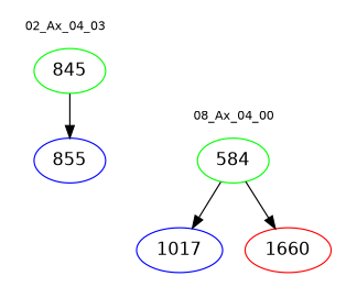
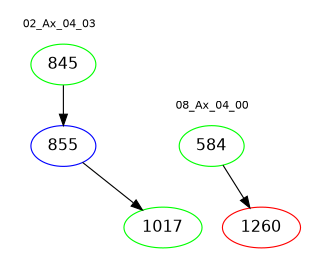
  digraph {
    fontname="DejaVu Sans"
    node [color=green fontname="DejaVu Sans"]
    edge [color=black fontname="DejaVu Sans"]
    n1 [label=845]
    n2 [color=blue label=855]
    n3 [label=584]
-   n4 [color=blue label=1017]
-   n5 [color=red label=1660]
+   n4 [label=1017]
+   n5 [color=red label=1260]
    subgraph cluster_1 {
      color=white
      fontsize=10
      label="02_Ax_04_03"
      n1
      n2
    }
    subgraph cluster_2 {
      color=white
      fontsize=10
      label="08_Ax_04_00"
      n3
      n4
      n5
    }
    n1 -> n2
-   n3 -> n4
+   n2 -> n4
    n3 -> n5
  }
